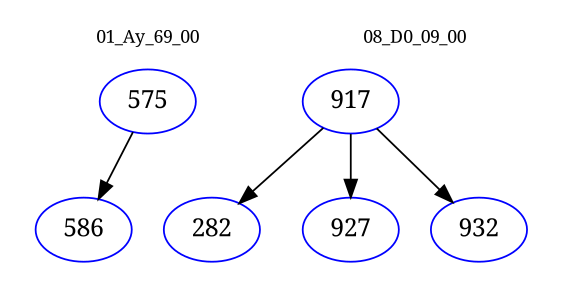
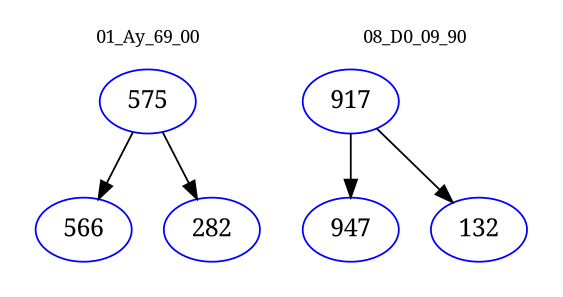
  digraph {
    fontname="Noto Serif"
    node [color=blue fontname="Noto Serif"]
    edge [color=black fontname="Noto Serif"]
    n1 [label=575]
    n2 [label=282]
-   n3 [label=586]
+   n3 [label=566]
    n4 [label=917]
-   n5 [label=927]
-   n6 [label=932]
+   n5 [label=947]
+   n6 [label=132]
    subgraph cluster_1 {
      color=white
      fontsize=10
      label="01_Ay_69_00"
      n1
      n2
      n3
    }
    subgraph cluster_2 {
      color=white
      fontsize=10
-     label="08_D0_09_00"
+     label="08_D0_09_90"
      n4
      n5
      n6
    }
-   n4 -> n2
+   n1 -> n2
    n1 -> n3
    n4 -> n5
    n4 -> n6
  }
